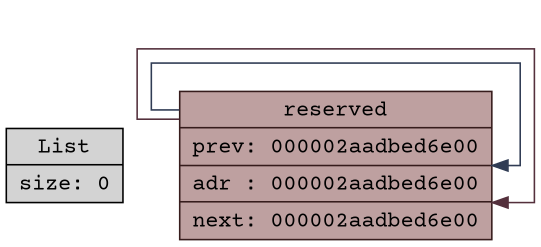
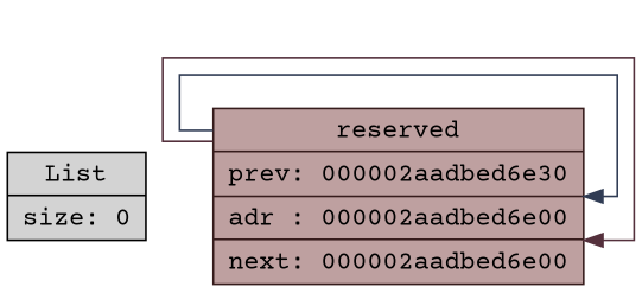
  digraph {
    rankdir=LR
    splines=ortho
    fontname="Courier Prime"
    node [shape=record style=filled fontname="Courier Prime"]
    edge [fontname="Courier Prime"]
    n1 [label="List | size: 0 "]
-   n2 [color="#361C1C" fillcolor="#BEA0A0" label="reserved|prev: 000002aadbed6e00|adr : 000002aadbed6e00|next: 000002aadbed6e00"]
+   n2 [color="#361C1C" fillcolor="#BEA0A0" label="reserved|prev: 000002aadbed6e30|adr : 000002aadbed6e00|next: 000002aadbed6e00"]
    n1 -> n2 [style=invis weight=100]
    n2 -> n2 [style=invis weight=100]
    n2 -> n2 [color="#303C54" constraint=false]
    n2 -> n2 [color="#54303c" constraint=false]
  }
